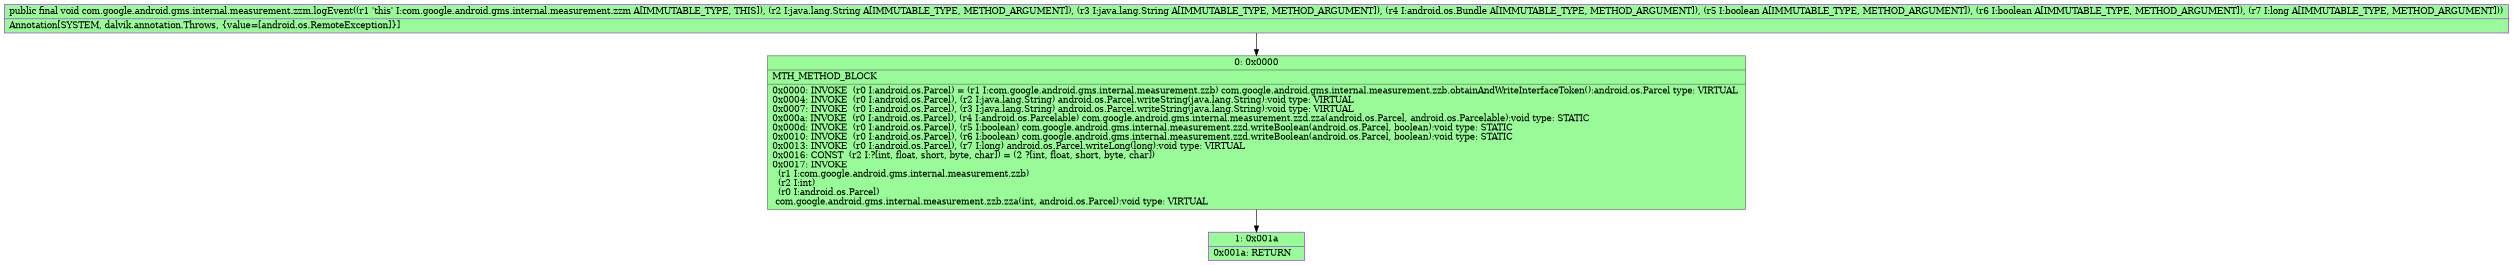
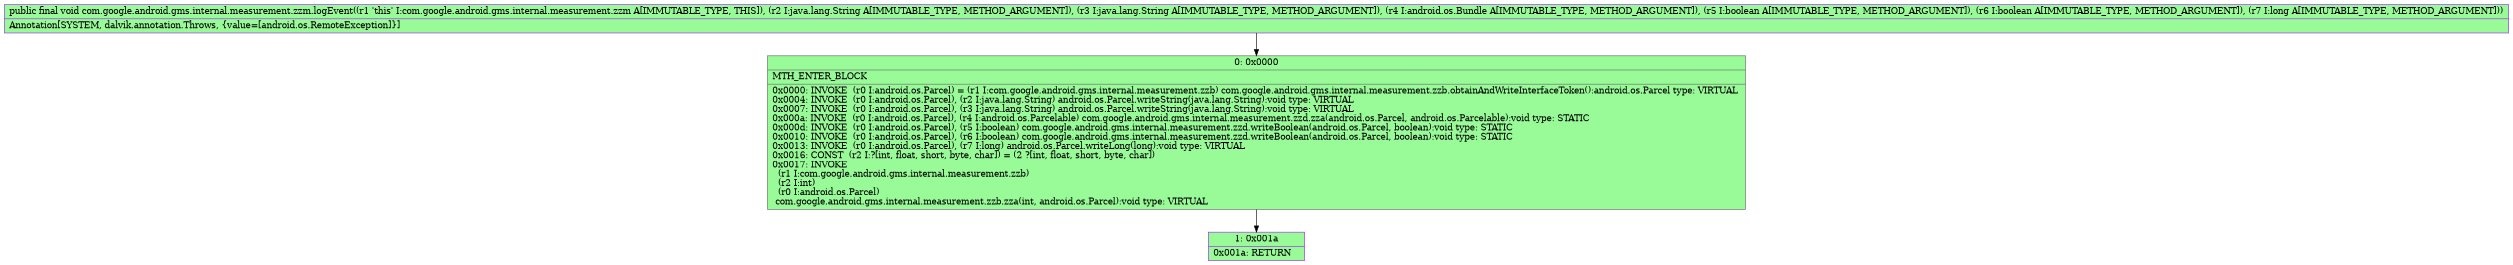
  digraph {
    node [shape=record style=filled fillcolor=palegreen color=purple]
    edge [style=solid]
-   n1 [label="{0\:\ 0x0000|MTH_METHOD_BLOCK\l|0x0000: INVOKE  (r0 I:android.os.Parcel) = (r1 I:com.google.android.gms.internal.measurement.zzb) com.google.android.gms.internal.measurement.zzb.obtainAndWriteInterfaceToken():android.os.Parcel type: VIRTUAL \l0x0004: INVOKE  (r0 I:android.os.Parcel), (r2 I:java.lang.String) android.os.Parcel.writeString(java.lang.String):void type: VIRTUAL \l0x0007: INVOKE  (r0 I:android.os.Parcel), (r3 I:java.lang.String) android.os.Parcel.writeString(java.lang.String):void type: VIRTUAL \l0x000a: INVOKE  (r0 I:android.os.Parcel), (r4 I:android.os.Parcelable) com.google.android.gms.internal.measurement.zzd.zza(android.os.Parcel, android.os.Parcelable):void type: STATIC \l0x000d: INVOKE  (r0 I:android.os.Parcel), (r5 I:boolean) com.google.android.gms.internal.measurement.zzd.writeBoolean(android.os.Parcel, boolean):void type: STATIC \l0x0010: INVOKE  (r0 I:android.os.Parcel), (r6 I:boolean) com.google.android.gms.internal.measurement.zzd.writeBoolean(android.os.Parcel, boolean):void type: STATIC \l0x0013: INVOKE  (r0 I:android.os.Parcel), (r7 I:long) android.os.Parcel.writeLong(long):void type: VIRTUAL \l0x0016: CONST  (r2 I:?[int, float, short, byte, char]) = (2 ?[int, float, short, byte, char]) \l0x0017: INVOKE  \l  (r1 I:com.google.android.gms.internal.measurement.zzb)\l  (r2 I:int)\l  (r0 I:android.os.Parcel)\l com.google.android.gms.internal.measurement.zzb.zza(int, android.os.Parcel):void type: VIRTUAL \l}" color=gray40]
+   n1 [label="{0\:\ 0x0000|MTH_ENTER_BLOCK\l|0x0000: INVOKE  (r0 I:android.os.Parcel) = (r1 I:com.google.android.gms.internal.measurement.zzb) com.google.android.gms.internal.measurement.zzb.obtainAndWriteInterfaceToken():android.os.Parcel type: VIRTUAL \l0x0004: INVOKE  (r0 I:android.os.Parcel), (r2 I:java.lang.String) android.os.Parcel.writeString(java.lang.String):void type: VIRTUAL \l0x0007: INVOKE  (r0 I:android.os.Parcel), (r3 I:java.lang.String) android.os.Parcel.writeString(java.lang.String):void type: VIRTUAL \l0x000a: INVOKE  (r0 I:android.os.Parcel), (r4 I:android.os.Parcelable) com.google.android.gms.internal.measurement.zzd.zza(android.os.Parcel, android.os.Parcelable):void type: STATIC \l0x000d: INVOKE  (r0 I:android.os.Parcel), (r5 I:boolean) com.google.android.gms.internal.measurement.zzd.writeBoolean(android.os.Parcel, boolean):void type: STATIC \l0x0010: INVOKE  (r0 I:android.os.Parcel), (r6 I:boolean) com.google.android.gms.internal.measurement.zzd.writeBoolean(android.os.Parcel, boolean):void type: STATIC \l0x0013: INVOKE  (r0 I:android.os.Parcel), (r7 I:long) android.os.Parcel.writeLong(long):void type: VIRTUAL \l0x0016: CONST  (r2 I:?[int, float, short, byte, char]) = (2 ?[int, float, short, byte, char]) \l0x0017: INVOKE  \l  (r1 I:com.google.android.gms.internal.measurement.zzb)\l  (r2 I:int)\l  (r0 I:android.os.Parcel)\l com.google.android.gms.internal.measurement.zzb.zza(int, android.os.Parcel):void type: VIRTUAL \l}" color=gray40]
    n2 [label="{1\:\ 0x001a|0x001a: RETURN   \l}"]
    n3 [label="{public final void com.google.android.gms.internal.measurement.zzm.logEvent((r1 'this' I:com.google.android.gms.internal.measurement.zzm A[IMMUTABLE_TYPE, THIS]), (r2 I:java.lang.String A[IMMUTABLE_TYPE, METHOD_ARGUMENT]), (r3 I:java.lang.String A[IMMUTABLE_TYPE, METHOD_ARGUMENT]), (r4 I:android.os.Bundle A[IMMUTABLE_TYPE, METHOD_ARGUMENT]), (r5 I:boolean A[IMMUTABLE_TYPE, METHOD_ARGUMENT]), (r6 I:boolean A[IMMUTABLE_TYPE, METHOD_ARGUMENT]), (r7 I:long A[IMMUTABLE_TYPE, METHOD_ARGUMENT]))  | Annotation[SYSTEM, dalvik.annotation.Throws, \{value=[android.os.RemoteException]\}]\l}"]
    n1 -> n2
    n3 -> n1
  }
